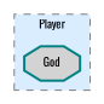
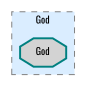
  digraph {
    compound=true
    fontname=Oswald
    n1 [color=teal fillcolor=lightgrey fontname=Oswald fontsize=10 height=0.2 label=God shape=octagon style="filled,bold" width=0.4]
    subgraph cluster_1 {
      bgcolor="#daedff"
      fontsize=10
-     label=Player
+     label=God
      pencolor=grey50
      style="filled,dashed"
      n1
    }
  }
